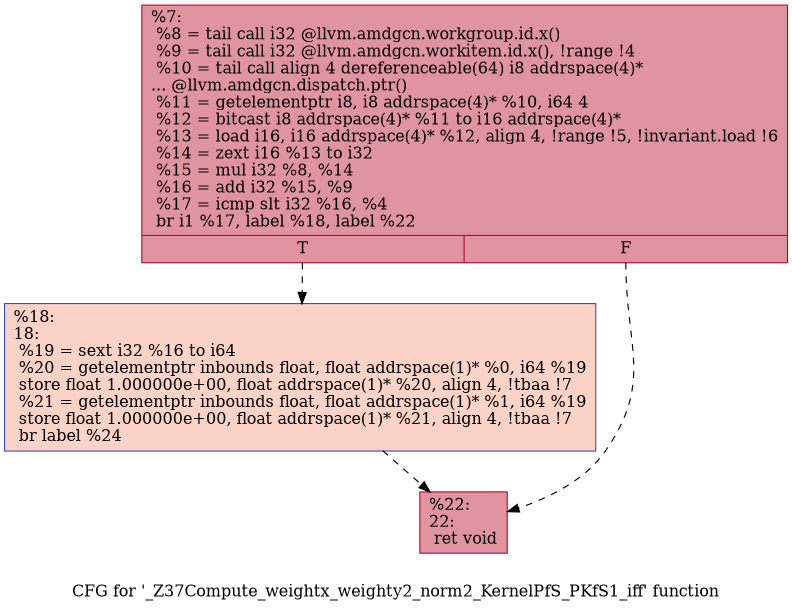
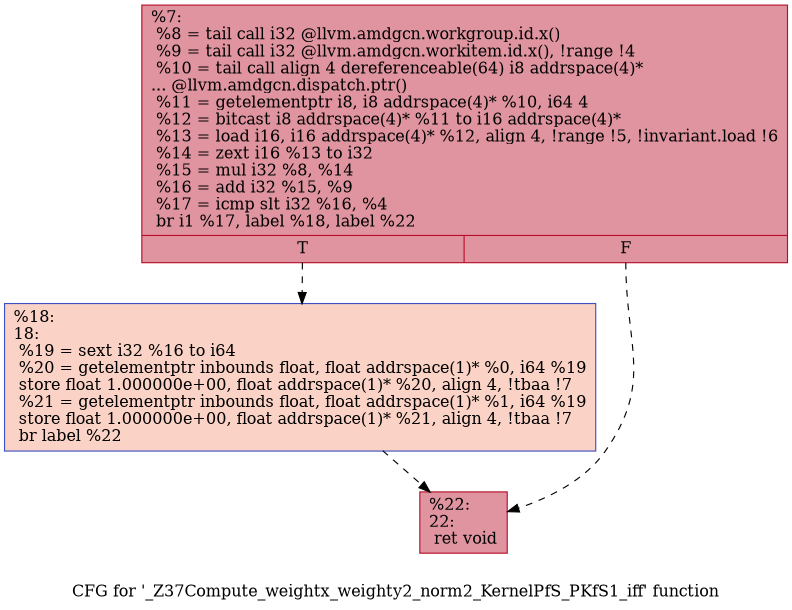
  digraph {
    label="CFG for '_Z37Compute_weightx_weighty2_norm2_KernelPfS_PKfS1_iff' function"
    node [color="#b70d28ff" fillcolor="#b70d2870" shape=record style=filled]
    edge [style=dashed]
    n1 [label="{%7:\l  %8 = tail call i32 @llvm.amdgcn.workgroup.id.x()\l  %9 = tail call i32 @llvm.amdgcn.workitem.id.x(), !range !4\l  %10 = tail call align 4 dereferenceable(64) i8 addrspace(4)*\l... @llvm.amdgcn.dispatch.ptr()\l  %11 = getelementptr i8, i8 addrspace(4)* %10, i64 4\l  %12 = bitcast i8 addrspace(4)* %11 to i16 addrspace(4)*\l  %13 = load i16, i16 addrspace(4)* %12, align 4, !range !5, !invariant.load !6\l  %14 = zext i16 %13 to i32\l  %15 = mul i32 %8, %14\l  %16 = add i32 %15, %9\l  %17 = icmp slt i32 %16, %4\l  br i1 %17, label %18, label %22\l|{<s0>T|<s1>F}}"]
-   n2 [color="#3d50c3ff" fillcolor="#f59c7d70" label="{%18:\l18:                                               \l  %19 = sext i32 %16 to i64\l  %20 = getelementptr inbounds float, float addrspace(1)* %0, i64 %19\l  store float 1.000000e+00, float addrspace(1)* %20, align 4, !tbaa !7\l  %21 = getelementptr inbounds float, float addrspace(1)* %1, i64 %19\l  store float 1.000000e+00, float addrspace(1)* %21, align 4, !tbaa !7\l  br label %24\l}"]
+   n2 [color="#3d50c3ff" fillcolor="#f59c7d70" label="{%18:\l18:                                               \l  %19 = sext i32 %16 to i64\l  %20 = getelementptr inbounds float, float addrspace(1)* %0, i64 %19\l  store float 1.000000e+00, float addrspace(1)* %20, align 4, !tbaa !7\l  %21 = getelementptr inbounds float, float addrspace(1)* %1, i64 %19\l  store float 1.000000e+00, float addrspace(1)* %21, align 4, !tbaa !7\l  br label %22\l}"]
    n3 [label="{%22:\l22:                                               \l  ret void\l}"]
    n1 -> n2 [tailport=s0]
    n1 -> n3 [tailport=s1]
    n2 -> n3
  }
